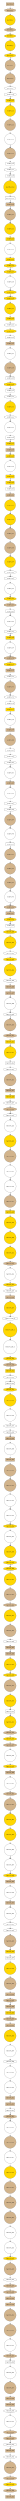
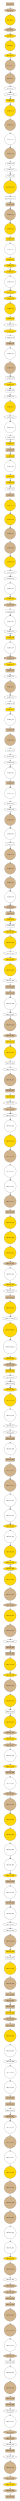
  digraph {
    fontname="JetBrains Mono"
    node [fillcolor=white fontname="JetBrains Mono" shape=circle style=filled]
    edge [fontname="JetBrains Mono" style=dashed]
    test374_0 [fillcolor=tan shape=note]
    test374_1 [fillcolor=tan shape=octagon]
    test374_2 [fillcolor=gold]
    test374_3 [fillcolor=tan shape=octagon]
    test374_4 [fillcolor=gold shape=octagon]
    test374_5 [fillcolor=gold]
    test374_6 [fillcolor=gold shape=octagon]
    test374_7 [fillcolor=tan]
    test374_8 [fillcolor=tan]
    test374_9 [shape=octagon]
    test374_10 [shape=octagon]
    test374_11 [fillcolor=gold shape=note]
    test374_12 [fillcolor=gold]
    test374_13 [fillcolor=tan]
    test374_14
    test374_15 [fillcolor=tan]
    test374_16 [shape=note]
    test374_17 [shape=octagon]
    test374_18 [shape=note]
    test374_19_0 [fillcolor=gold]
    test374_19_1 [shape=note]
    test374_20 [fillcolor=tan shape=note]
    test374_21 [fillcolor=tan]
    test374_22 [fillcolor=gold]
    test374_23 [fillcolor=gold shape=note]
    test374_24
    test374_25 [fillcolor=gold shape=note]
    test374_26 [fillcolor=gold shape=octagon]
    test374_27 [fillcolor=gold shape=octagon]
    test374_28
    test374_29 [fillcolor=gold shape=octagon]
    test374_30 [fillcolor=gold shape=octagon]
    test374_31 [fillcolor=gold]
    test374_32 [fillcolor=gold shape=note]
    test374_33 [shape=octagon]
    test374_34 [fillcolor=gold shape=octagon]
    test374_35 [shape=note]
    test374_36 [fillcolor=tan shape=note]
    test374_37
    test374_38 [fillcolor=tan]
    test374_39 [shape=note]
    test374_40 [fillcolor=gold shape=octagon]
    test374_41 [shape=note]
    test374_42 [shape=octagon]
    test374_43 [fillcolor=gold]
    test374_44 [shape=octagon]
    test374_45
    test374_46 [shape=note]
    test374_47 [fillcolor=gold shape=note]
    test374_48 [fillcolor=tan shape=note]
    test374_49 [fillcolor=gold shape=note]
    test374_50
    test374_51 [fillcolor=gold shape=note]
    test374_52 [fillcolor=gold shape=note]
    test374_53 [shape=note]
    test374_54 [fillcolor=tan shape=note]
    test374_55 [fillcolor=gold]
    test374_56 [fillcolor=gold]
    test374_57 [fillcolor=tan]
    test374_58 [fillcolor=tan]
    test374_59 [fillcolor=gold]
    test374_60 [shape=octagon]
    test374_61 [shape=octagon]
    test374_62
    test374_63 [fillcolor=gold shape=octagon]
    test374_64 [fillcolor=tan shape=octagon]
    test374_65 [shape=note]
    test374_66
    test374_67 [shape=octagon]
    test374_68 [fillcolor=gold shape=note]
    test374_69
    test374_70 [fillcolor=tan shape=octagon]
    test374_71 [fillcolor=gold shape=octagon]
    test374_72 [fillcolor=tan shape=note]
    test374_73 [shape=octagon]
    test374_74 [fillcolor=tan]
    test374_75 [shape=octagon]
    test374_76 [shape=note]
    test374_77 [fillcolor=gold shape=note]
    test374_78
    test374_79 [fillcolor=tan shape=note]
    test374_80 [fillcolor=tan]
    test374_81 [shape=note]
    test374_82 [shape=octagon]
    test374_83 [shape=octagon]
    test374_84
    test374_85 [fillcolor=tan shape=note]
    test374_86
    test374_87 [shape=octagon]
    test374_88 [shape=octagon]
    test374_89 [fillcolor=tan]
    test374_90
    test374_91 [shape=note]
    test374_92 [fillcolor=tan]
    test374_93 [fillcolor=tan]
    test374_94 [fillcolor=tan]
    test374_95
    test374_96 [fillcolor=tan shape=octagon]
    test374_97 [fillcolor=tan shape=note]
    test374_98 [fillcolor=gold shape=octagon]
    test374_99 [shape=note]
    test374_100 [fillcolor=gold shape=octagon]
    test374_101 [fillcolor=gold]
    test374_102 [shape=octagon]
    test374_103 [fillcolor=gold shape=octagon]
    test374_104 [fillcolor=gold]
    test374_105 [shape=octagon]
    test374_106 [fillcolor=tan shape=note]
    test374_107 [fillcolor=tan shape=note]
    test374_108
    test374_109 [shape=octagon]
    test374_110 [fillcolor=tan]
    test374_111 [fillcolor=tan shape=octagon]
    test374_112 [fillcolor=gold shape=note]
    test374_113 [fillcolor=gold]
    test374_114 [shape=note]
    test374_115 [shape=octagon]
    test374_116 [fillcolor=tan]
    test374_117 [fillcolor=tan shape=note]
    test374_118 [fillcolor=gold shape=note]
    test374_119 [shape=octagon]
    test374_120 [fillcolor=tan shape=octagon]
    test374_121 [shape=octagon]
    test374_122
    test374_123 [fillcolor=gold]
    test374_124 [fillcolor=tan]
    test374_125
    test374_126
    test374_127 [fillcolor=tan]
-   test374_128 [fillcolor=gold shape=note]
+   test374_128 [fillcolor=tan shape=note]
    test374_129 [fillcolor=gold]
    test374_130 [fillcolor=gold]
    test374_131 [fillcolor=gold]
    test374_132 [fillcolor=tan shape=octagon]
    test374_133
    test374_134 [fillcolor=gold shape=octagon]
    test374_135 [shape=octagon]
    test374_136 [fillcolor=tan shape=note]
    test374_137 [fillcolor=gold]
    test374_138_0 [shape=octagon]
    test374_138_1 [fillcolor=gold]
    test374_138_2
    test374_139 [fillcolor=gold shape=octagon]
    test374_140 [fillcolor=tan shape=octagon]
    test374_141 [fillcolor=gold shape=note]
    test374_142 [shape=octagon]
    test374_143 [shape=note]
    test374_144 [fillcolor=gold shape=octagon]
    test374_145 [fillcolor=gold]
    test374_146
    test374_147 [shape=octagon]
    test374_148 [shape=octagon]
    test374_149 [fillcolor=tan shape=note]
    test374_150
    test374_151 [fillcolor=tan shape=note]
    test374_152 [fillcolor=tan]
    test374_153 [fillcolor=tan]
    test374_154
    test374_155
    test374_156 [fillcolor=gold shape=octagon]
    test374_157
    test374_158 [fillcolor=gold]
    test374_159 [fillcolor=gold shape=octagon]
    test374_160 [fillcolor=gold shape=octagon]
    test374_161 [fillcolor=gold]
    test374_162 [fillcolor=tan]
    test374_163 [fillcolor=tan shape=octagon]
    test374_164 [fillcolor=gold]
    test374_165 [fillcolor=tan]
    test374_166 [shape=octagon]
    test374_167 [fillcolor=tan shape=note]
    test374_168 [fillcolor=tan shape=note]
    test374_169 [fillcolor=gold]
    test374_170 [fillcolor=gold shape=octagon]
    test374_171 [fillcolor=tan]
    test374_172 [fillcolor=gold]
    test374_173 [shape=note]
    test374_174 [fillcolor=gold]
    test374_175 [fillcolor=tan shape=octagon]
    test374_176 [fillcolor=gold shape=octagon]
    test374_177 [fillcolor=tan shape=octagon]
    test374_178
    test374_179 [fillcolor=gold shape=octagon]
    test374_180 [fillcolor=tan shape=note]
    test374_181
    test374_182 [fillcolor=tan shape=octagon]
    test374_183 [fillcolor=tan]
    test374_184 [fillcolor=gold]
    test374_185 [fillcolor=gold]
    test374_186
    test374_187
    test374_188 [fillcolor=gold shape=octagon]
    test374_189 [fillcolor=tan shape=note]
    test374_190
    test374_191 [fillcolor=tan shape=note]
    test374_192
    test374_193 [shape=octagon]
    test374_194 [shape=octagon]
    test374_195 [fillcolor=tan]
    test374_196 [fillcolor=gold shape=note]
    test374_197 [shape=note]
    test374_198 [fillcolor=gold]
    test374_199 [fillcolor=tan]
    test374_200 [fillcolor=tan shape=note]
    test374_201 [fillcolor=tan shape=octagon]
    test374_202 [fillcolor=tan shape=note]
    test374_203 [fillcolor=gold shape=note]
    test374_204 [fillcolor=tan shape=octagon]
    test374_205 [fillcolor=tan shape=note]
    test374_206 [fillcolor=gold]
    test374_207
    test374_208 [shape=octagon]
    test374_209
    test374_210
    test374_211 [fillcolor=tan shape=note]
    test374_212 [fillcolor=tan shape=note]
    test374_213 [shape=note]
    test374_214 [fillcolor=tan shape=octagon]
    test374_215
    test374_216 [fillcolor=tan]
    test374_217
    test374_218 [fillcolor=gold]
    test374_219 [fillcolor=tan]
    test374_220 [fillcolor=tan]
    test374_221 [fillcolor=tan]
    test374_222
    test374_223
    test374_224 [fillcolor=gold shape=octagon]
    test374_225 [fillcolor=tan]
    test374_226 [shape=octagon]
    test374_227 [fillcolor=tan shape=octagon]
    test374_228 [fillcolor=tan shape=octagon]
    test374_229 [fillcolor=tan shape=note]
    test374_230 [fillcolor=tan shape=note]
    test374_231 [fillcolor=tan]
    test374_232 [fillcolor=tan]
    test374_233
    test374_234 [fillcolor=tan shape=octagon]
    test374_235 [shape=note]
    test374_236
    test374_237 [fillcolor=tan]
    test374_238 [fillcolor=tan shape=note]
    test374_239 [fillcolor=tan shape=note]
    test374_240 [shape=octagon]
    test374_241
    test374_242 [fillcolor=tan shape=octagon]
    test374_243 [fillcolor=tan shape=octagon]
    test374_244 [shape=octagon]
    test374_245 [fillcolor=tan shape=note]
    test374_246 [shape=octagon]
    test374_247 [fillcolor=tan]
    test374_248 [fillcolor=tan shape=octagon]
    test374_249 [fillcolor=gold shape=octagon]
    test374_250 [fillcolor=tan shape=octagon]
    test374_251 [fillcolor=tan shape=note]
    test374_0 -> test374_1
    test374_1 -> test374_2
    test374_2 -> test374_3 [style=dotted]
    test374_3 -> test374_4
    test374_4 -> test374_5 [style=dotted]
    test374_5 -> test374_6
    test374_6 -> test374_7 [style=bold]
    test374_7 -> test374_8
    test374_8 -> test374_9
    test374_9 -> test374_10 [style=bold]
    test374_10 -> test374_11 [style=bold]
    test374_11 -> test374_12 [style=bold]
    test374_12 -> test374_13
    test374_13 -> test374_14 [style=dotted]
    test374_14 -> test374_15 [style=bold]
    test374_15 -> test374_16 [style=dotted]
    test374_16 -> test374_17
    test374_17 -> test374_18 [style=bold]
    test374_18 -> test374_19_0 [style=bold]
    test374_19_0 -> test374_19_1
    test374_19_1 -> test374_20 [style=bold]
    test374_20 -> test374_21 [style=bold]
    test374_21 -> test374_22 [style=bold]
    test374_22 -> test374_23 [style=dotted]
    test374_23 -> test374_24
    test374_24 -> test374_25
    test374_25 -> test374_26
    test374_26 -> test374_27 [style=bold]
    test374_27 -> test374_28 [style=dotted]
    test374_28 -> test374_29 [style=bold]
    test374_29 -> test374_30 [style=bold]
    test374_30 -> test374_31
    test374_31 -> test374_32
    test374_32 -> test374_33
    test374_33 -> test374_34 [style=dotted]
    test374_34 -> test374_35 [style=dotted]
    test374_35 -> test374_36
    test374_36 -> test374_37
    test374_37 -> test374_38 [style=dotted]
    test374_38 -> test374_39 [style=bold]
    test374_39 -> test374_40 [style=dotted]
    test374_40 -> test374_41 [style=bold]
    test374_41 -> test374_42
    test374_42 -> test374_43 [style=dotted]
    test374_43 -> test374_44
    test374_44 -> test374_45 [style=bold]
    test374_45 -> test374_46 [style=dotted]
    test374_46 -> test374_47 [style=bold]
    test374_47 -> test374_48
    test374_48 -> test374_49 [style=bold]
    test374_49 -> test374_50 [style=dotted]
    test374_50 -> test374_51 [style=dotted]
    test374_51 -> test374_52 [style=bold]
    test374_52 -> test374_53 [style=bold]
    test374_53 -> test374_54 [style=dotted]
    test374_54 -> test374_55
    test374_55 -> test374_56 [style=bold]
    test374_56 -> test374_57 [style=bold]
    test374_57 -> test374_58
    test374_58 -> test374_59 [style=bold]
    test374_59 -> test374_60
    test374_60 -> test374_61 [style=bold]
    test374_61 -> test374_62 [style=dotted]
    test374_62 -> test374_63 [style=bold]
    test374_63 -> test374_64
    test374_64 -> test374_65 [style=dotted]
    test374_65 -> test374_66 [style=bold]
    test374_66 -> test374_67 [style=bold]
    test374_67 -> test374_68 [style=bold]
    test374_68 -> test374_69
    test374_69 -> test374_70 [style=bold]
    test374_70 -> test374_71 [style=dotted]
    test374_71 -> test374_72
    test374_72 -> test374_73 [style=dotted]
    test374_73 -> test374_74
    test374_74 -> test374_75 [style=bold]
    test374_75 -> test374_76 [style=dotted]
    test374_76 -> test374_77 [style=dotted]
    test374_77 -> test374_78 [style=bold]
    test374_78 -> test374_79
    test374_79 -> test374_80 [style=dotted]
    test374_80 -> test374_81 [style=dotted]
    test374_81 -> test374_82
    test374_82 -> test374_83 [style=dotted]
    test374_83 -> test374_84 [style=bold]
    test374_84 -> test374_85
    test374_85 -> test374_86 [style=bold]
    test374_86 -> test374_87
    test374_87 -> test374_88 [style=bold]
    test374_88 -> test374_89 [style=bold]
    test374_89 -> test374_90 [style=bold]
    test374_90 -> test374_91 [style=dotted]
    test374_91 -> test374_92 [style=bold]
    test374_92 -> test374_93
    test374_93 -> test374_94 [style=dotted]
    test374_94 -> test374_95 [style=bold]
    test374_95 -> test374_96 [style=bold]
    test374_96 -> test374_97 [style=bold]
    test374_97 -> test374_98
    test374_98 -> test374_99 [style=bold]
    test374_99 -> test374_100
    test374_100 -> test374_101
    test374_101 -> test374_102
    test374_102 -> test374_103 [style=dotted]
    test374_103 -> test374_104 [style=dotted]
    test374_104 -> test374_105 [style=dotted]
    test374_105 -> test374_106
    test374_106 -> test374_107
    test374_107 -> test374_108 [style=bold]
    test374_108 -> test374_109 [style=bold]
    test374_109 -> test374_110 [style=bold]
    test374_110 -> test374_111 [style=dotted]
    test374_111 -> test374_112 [style=dotted]
    test374_112 -> test374_113 [style=bold]
    test374_113 -> test374_114 [style=dotted]
    test374_114 -> test374_115 [style=dotted]
    test374_115 -> test374_116
    test374_116 -> test374_117 [style=dotted]
    test374_117 -> test374_118
    test374_118 -> test374_119
    test374_119 -> test374_120
    test374_120 -> test374_121 [style=bold]
    test374_121 -> test374_122 [style=bold]
    test374_122 -> test374_123 [style=dotted]
    test374_123 -> test374_124 [style=bold]
    test374_124 -> test374_125
    test374_125 -> test374_126 [style=bold]
    test374_126 -> test374_127 [style=bold]
    test374_127 -> test374_128 [style=dotted]
    test374_128 -> test374_129
    test374_129 -> test374_130
    test374_130 -> test374_131
    test374_131 -> test374_132 [style=dotted]
    test374_132 -> test374_133 [style=dotted]
    test374_133 -> test374_134
    test374_134 -> test374_135
    test374_135 -> test374_136
    test374_136 -> test374_137
    test374_137 -> test374_138_0 [style=bold]
    test374_138_0 -> test374_138_1 [style=dotted]
    test374_138_1 -> test374_138_2 [style=bold]
    test374_138_2 -> test374_139 [style=dotted]
    test374_139 -> test374_140 [style=dotted]
    test374_140 -> test374_141 [style=bold]
    test374_141 -> test374_142
    test374_142 -> test374_143 [style=bold]
    test374_143 -> test374_144 [style=bold]
    test374_144 -> test374_145 [style=dotted]
    test374_145 -> test374_146
    test374_146 -> test374_147 [style=dotted]
    test374_147 -> test374_148 [style=dotted]
    test374_148 -> test374_149 [style=bold]
    test374_149 -> test374_150 [style=dotted]
    test374_150 -> test374_151
    test374_151 -> test374_152 [style=dotted]
    test374_152 -> test374_153 [style=bold]
    test374_153 -> test374_154
    test374_154 -> test374_155 [style=bold]
    test374_155 -> test374_156 [style=bold]
    test374_156 -> test374_157 [style=dotted]
    test374_157 -> test374_158 [style=bold]
    test374_158 -> test374_159 [style=dotted]
    test374_159 -> test374_160 [style=bold]
    test374_160 -> test374_161
    test374_161 -> test374_162 [style=dotted]
    test374_162 -> test374_163
    test374_163 -> test374_164
    test374_164 -> test374_165
    test374_165 -> test374_166 [style=dotted]
    test374_166 -> test374_167 [style=dotted]
    test374_167 -> test374_168 [style=bold]
    test374_168 -> test374_169
    test374_169 -> test374_170 [style=bold]
    test374_170 -> test374_171
    test374_171 -> test374_172
    test374_172 -> test374_173 [style=bold]
    test374_173 -> test374_174 [style=bold]
    test374_174 -> test374_175 [style=dotted]
    test374_175 -> test374_176
    test374_176 -> test374_177 [style=dotted]
    test374_177 -> test374_178
    test374_178 -> test374_179 [style=dotted]
    test374_179 -> test374_180
    test374_180 -> test374_181 [style=dotted]
    test374_181 -> test374_182 [style=dotted]
    test374_182 -> test374_183
    test374_183 -> test374_184 [style=bold]
    test374_184 -> test374_185
    test374_185 -> test374_186 [style=dotted]
    test374_186 -> test374_187 [style=bold]
    test374_187 -> test374_188 [style=bold]
    test374_188 -> test374_189 [style=dotted]
    test374_189 -> test374_190 [style=dotted]
    test374_190 -> test374_191
    test374_191 -> test374_192 [style=bold]
    test374_192 -> test374_193
    test374_193 -> test374_194
    test374_194 -> test374_195 [style=dotted]
    test374_195 -> test374_196 [style=bold]
    test374_196 -> test374_197 [style=dotted]
    test374_197 -> test374_198
    test374_198 -> test374_199 [style=dotted]
    test374_199 -> test374_200 [style=dotted]
    test374_200 -> test374_201 [style=dotted]
    test374_201 -> test374_202 [style=bold]
    test374_202 -> test374_203 [style=bold]
    test374_203 -> test374_204
    test374_204 -> test374_205 [style=dotted]
    test374_205 -> test374_206 [style=dotted]
    test374_206 -> test374_207
    test374_207 -> test374_208 [style=dotted]
    test374_208 -> test374_209
    test374_209 -> test374_210
    test374_210 -> test374_211
    test374_211 -> test374_212
    test374_212 -> test374_213 [style=dotted]
    test374_213 -> test374_214 [style=bold]
    test374_214 -> test374_215 [style=bold]
    test374_215 -> test374_216 [style=dotted]
    test374_216 -> test374_217
    test374_217 -> test374_218
    test374_218 -> test374_219
    test374_219 -> test374_220
    test374_220 -> test374_221 [style=dotted]
    test374_221 -> test374_222 [style=dotted]
    test374_222 -> test374_223
    test374_223 -> test374_224 [style=bold]
    test374_224 -> test374_225
    test374_225 -> test374_226
    test374_226 -> test374_227 [style=dotted]
    test374_227 -> test374_228
    test374_228 -> test374_229
    test374_229 -> test374_230 [style=dotted]
    test374_230 -> test374_231 [style=dotted]
    test374_231 -> test374_232 [style=dotted]
    test374_232 -> test374_233
    test374_233 -> test374_234
    test374_234 -> test374_235 [style=bold]
    test374_235 -> test374_236
    test374_236 -> test374_237
    test374_237 -> test374_238
    test374_238 -> test374_239 [style=dotted]
    test374_239 -> test374_240
    test374_240 -> test374_241
    test374_241 -> test374_242 [style=dotted]
    test374_242 -> test374_243 [style=bold]
    test374_243 -> test374_244 [style=bold]
    test374_244 -> test374_245 [style=bold]
    test374_245 -> test374_246
    test374_246 -> test374_247
    test374_247 -> test374_248
    test374_248 -> test374_249
    test374_249 -> test374_250 [style=dotted]
    test374_250 -> test374_251 [style=dotted]
  }
